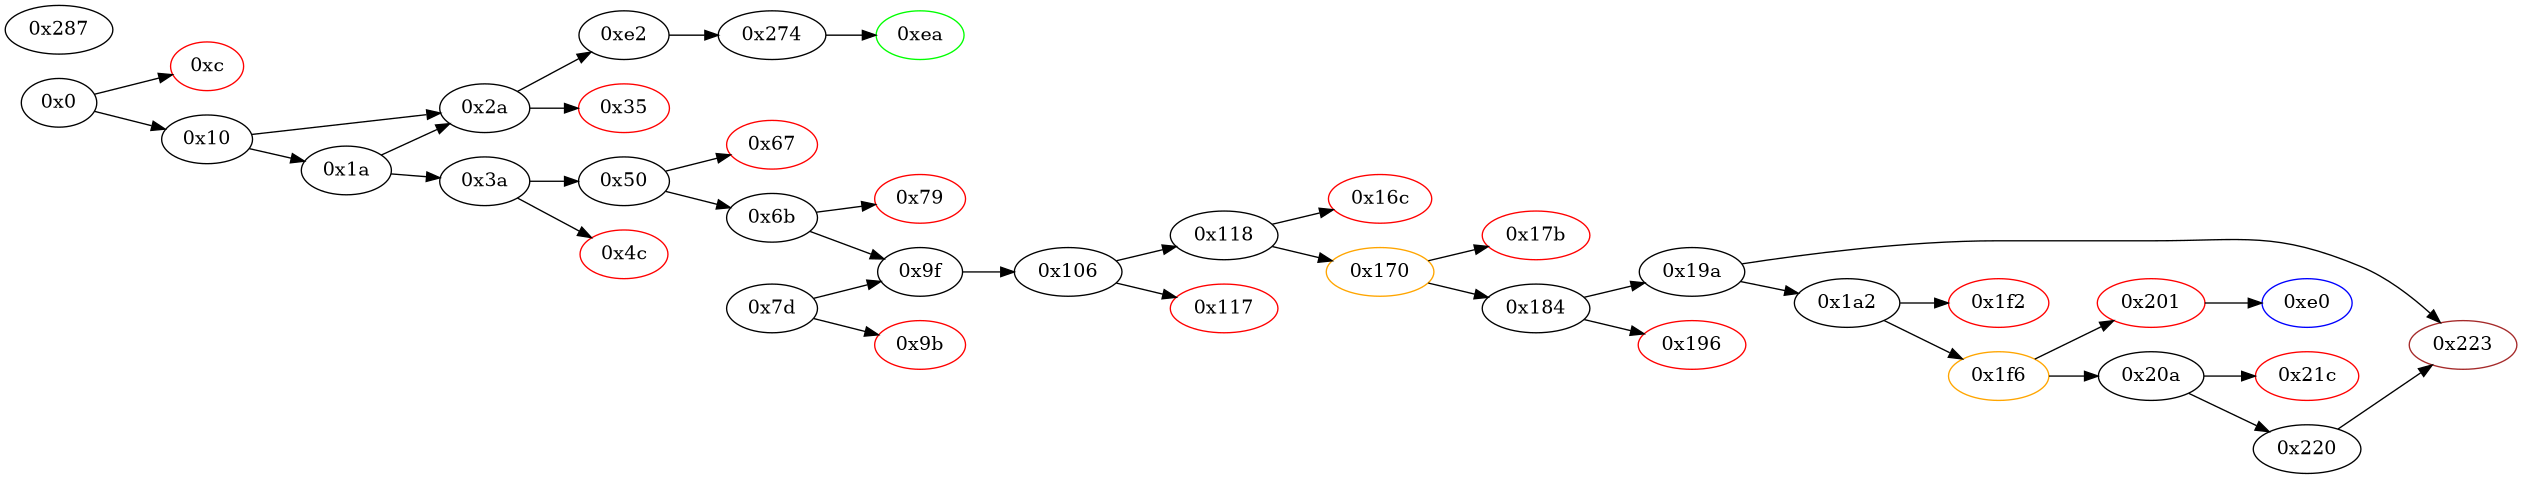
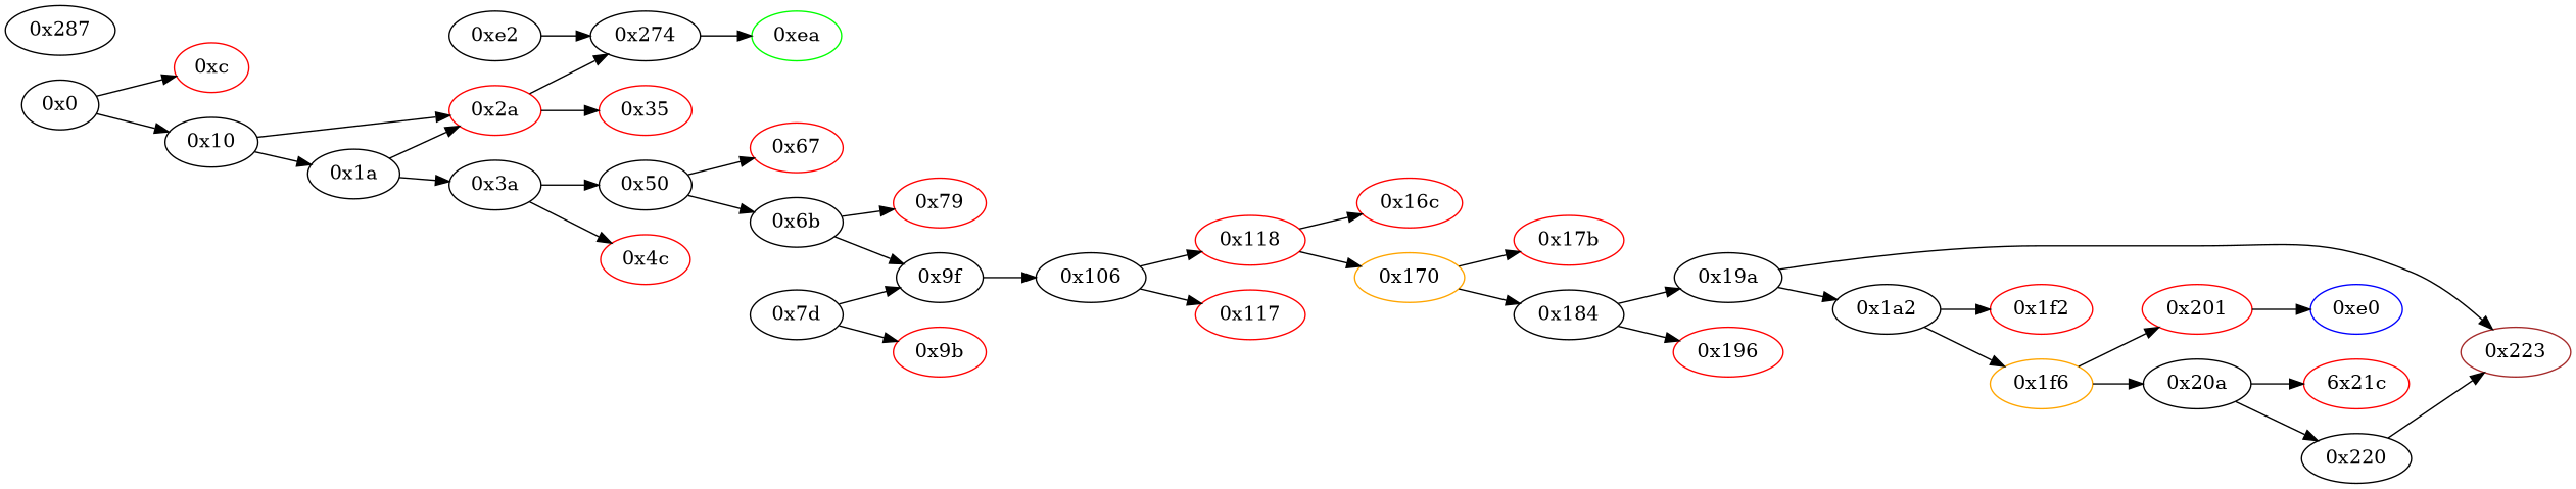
  strict digraph {
    rankdir=LR
    node [fillcolor=white style=filled]
-   "0x21c" [color=red]
+   "0x21c" [color=red label="6x21c"]
    "0xc" [color=red]
    "0x0"
    "0x10"
-   "0x2a"
+   "0x2a" [color=red]
    "0x1a"
    "0x67" [color=red]
    "0x287"
    "0x79" [color=red]
    "0x6b"
    "0x9f"
    "0x9b" [color=red]
    "0x7d"
    "0x223" [color=brown]
    "0xe0" [color=blue]
    "0x201" [color=red]
    "0x220"
    "0x1f2" [color=red]
    "0x16c" [color=red]
-   "0x118"
+   "0x118" [color=red]
    "0x170" [color=orange]
    "0x17b" [color=red]
    "0x184"
    "0xe2"
    "0x35" [color=red]
    "0x274"
    "0x106"
    "0x117" [color=red]
    "0x1f6" [color=orange]
    "0x20a"
    "0x3a"
    "0x50"
    "0x4c" [color=red]
    "0xea" [color=green]
    "0x19a"
    "0x196" [color=red]
    "0x1a2"
    "0x0" -> "0xc"
    "0x0" -> "0x10"
    "0x10" -> "0x2a"
    "0x10" -> "0x1a"
-   "0x2a" -> "0xe2"
+   "0x2a" -> "0x274"
    "0x2a" -> "0x35"
    "0x1a" -> "0x2a"
    "0x1a" -> "0x3a"
    "0x6b" -> "0x79"
    "0x6b" -> "0x9f"
    "0x9f" -> "0x106"
    "0x7d" -> "0x9f"
    "0x7d" -> "0x9b"
    "0x201" -> "0xe0"
    "0x220" -> "0x223"
    "0x118" -> "0x16c"
    "0x118" -> "0x170"
    "0x170" -> "0x17b"
    "0x170" -> "0x184"
    "0x184" -> "0x19a"
    "0x184" -> "0x196"
    "0xe2" -> "0x274"
    "0x274" -> "0xea"
    "0x106" -> "0x118"
    "0x106" -> "0x117"
    "0x1f6" -> "0x201"
    "0x1f6" -> "0x20a"
    "0x20a" -> "0x21c"
    "0x20a" -> "0x220"
    "0x3a" -> "0x50"
    "0x3a" -> "0x4c"
    "0x50" -> "0x67"
    "0x50" -> "0x6b"
    "0x19a" -> "0x223"
    "0x19a" -> "0x1a2"
    "0x1a2" -> "0x1f2"
    "0x1a2" -> "0x1f6"
  }
